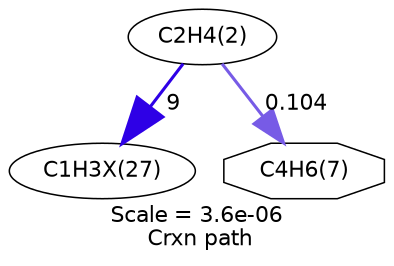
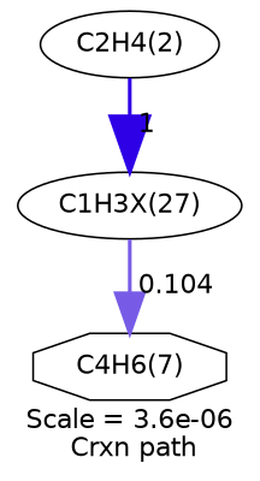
  digraph {
    fontname=Helvetica
    label="Scale = 3.6e-06\l Crxn path"
    node [fontname=Helvetica shape=ellipse]
    edge [fontname=Helvetica style=bold]
    n1 [label="C2H4(2)"]
    n2 [label="C1H3X(27)"]
    n3 [label="C4H6(7)" shape=octagon]
-   n1 -> n2 [arrowsize=3 color="0.7, 1.5, 0.9" label=" 9"]
-   n1 -> n3 [arrowsize=2.15 color="0.7, 0.604, 0.9" label=" 0.104"]
+   n1 -> n2 [arrowsize=3 color="0.7, 1.5, 0.9" label=" 1"]
+   n2 -> n3 [arrowsize=2.15 color="0.7, 0.604, 0.9" label=" 0.104"]
  }
